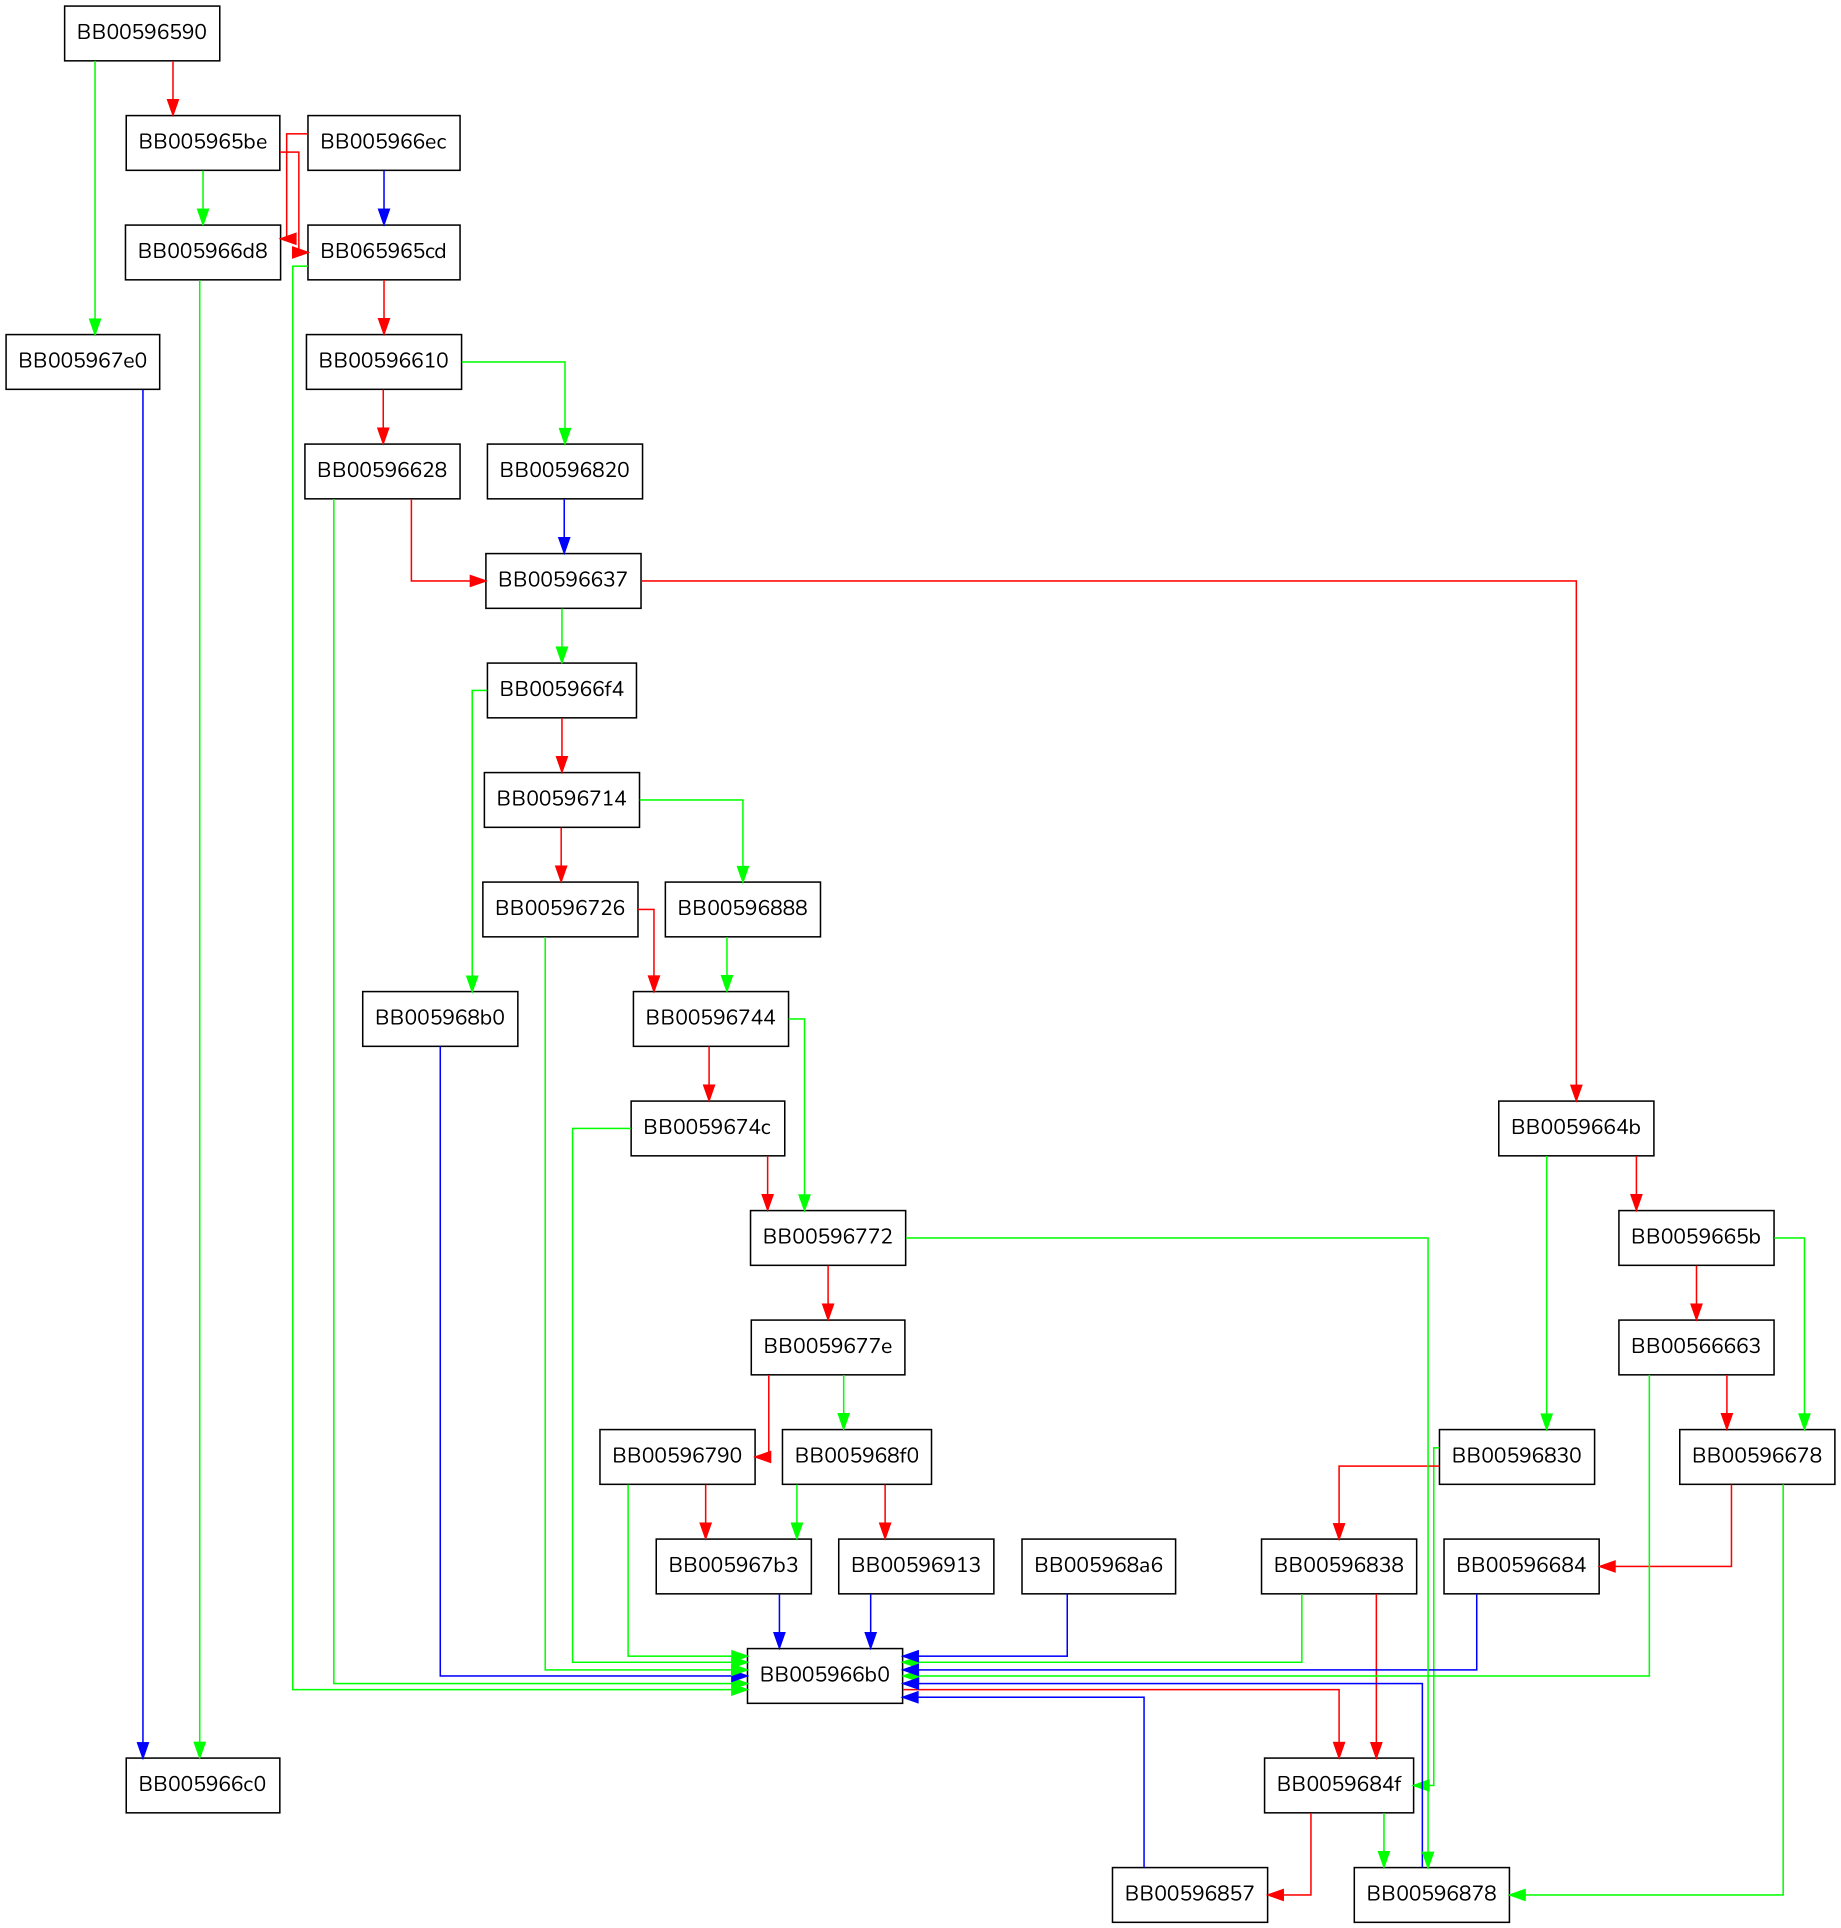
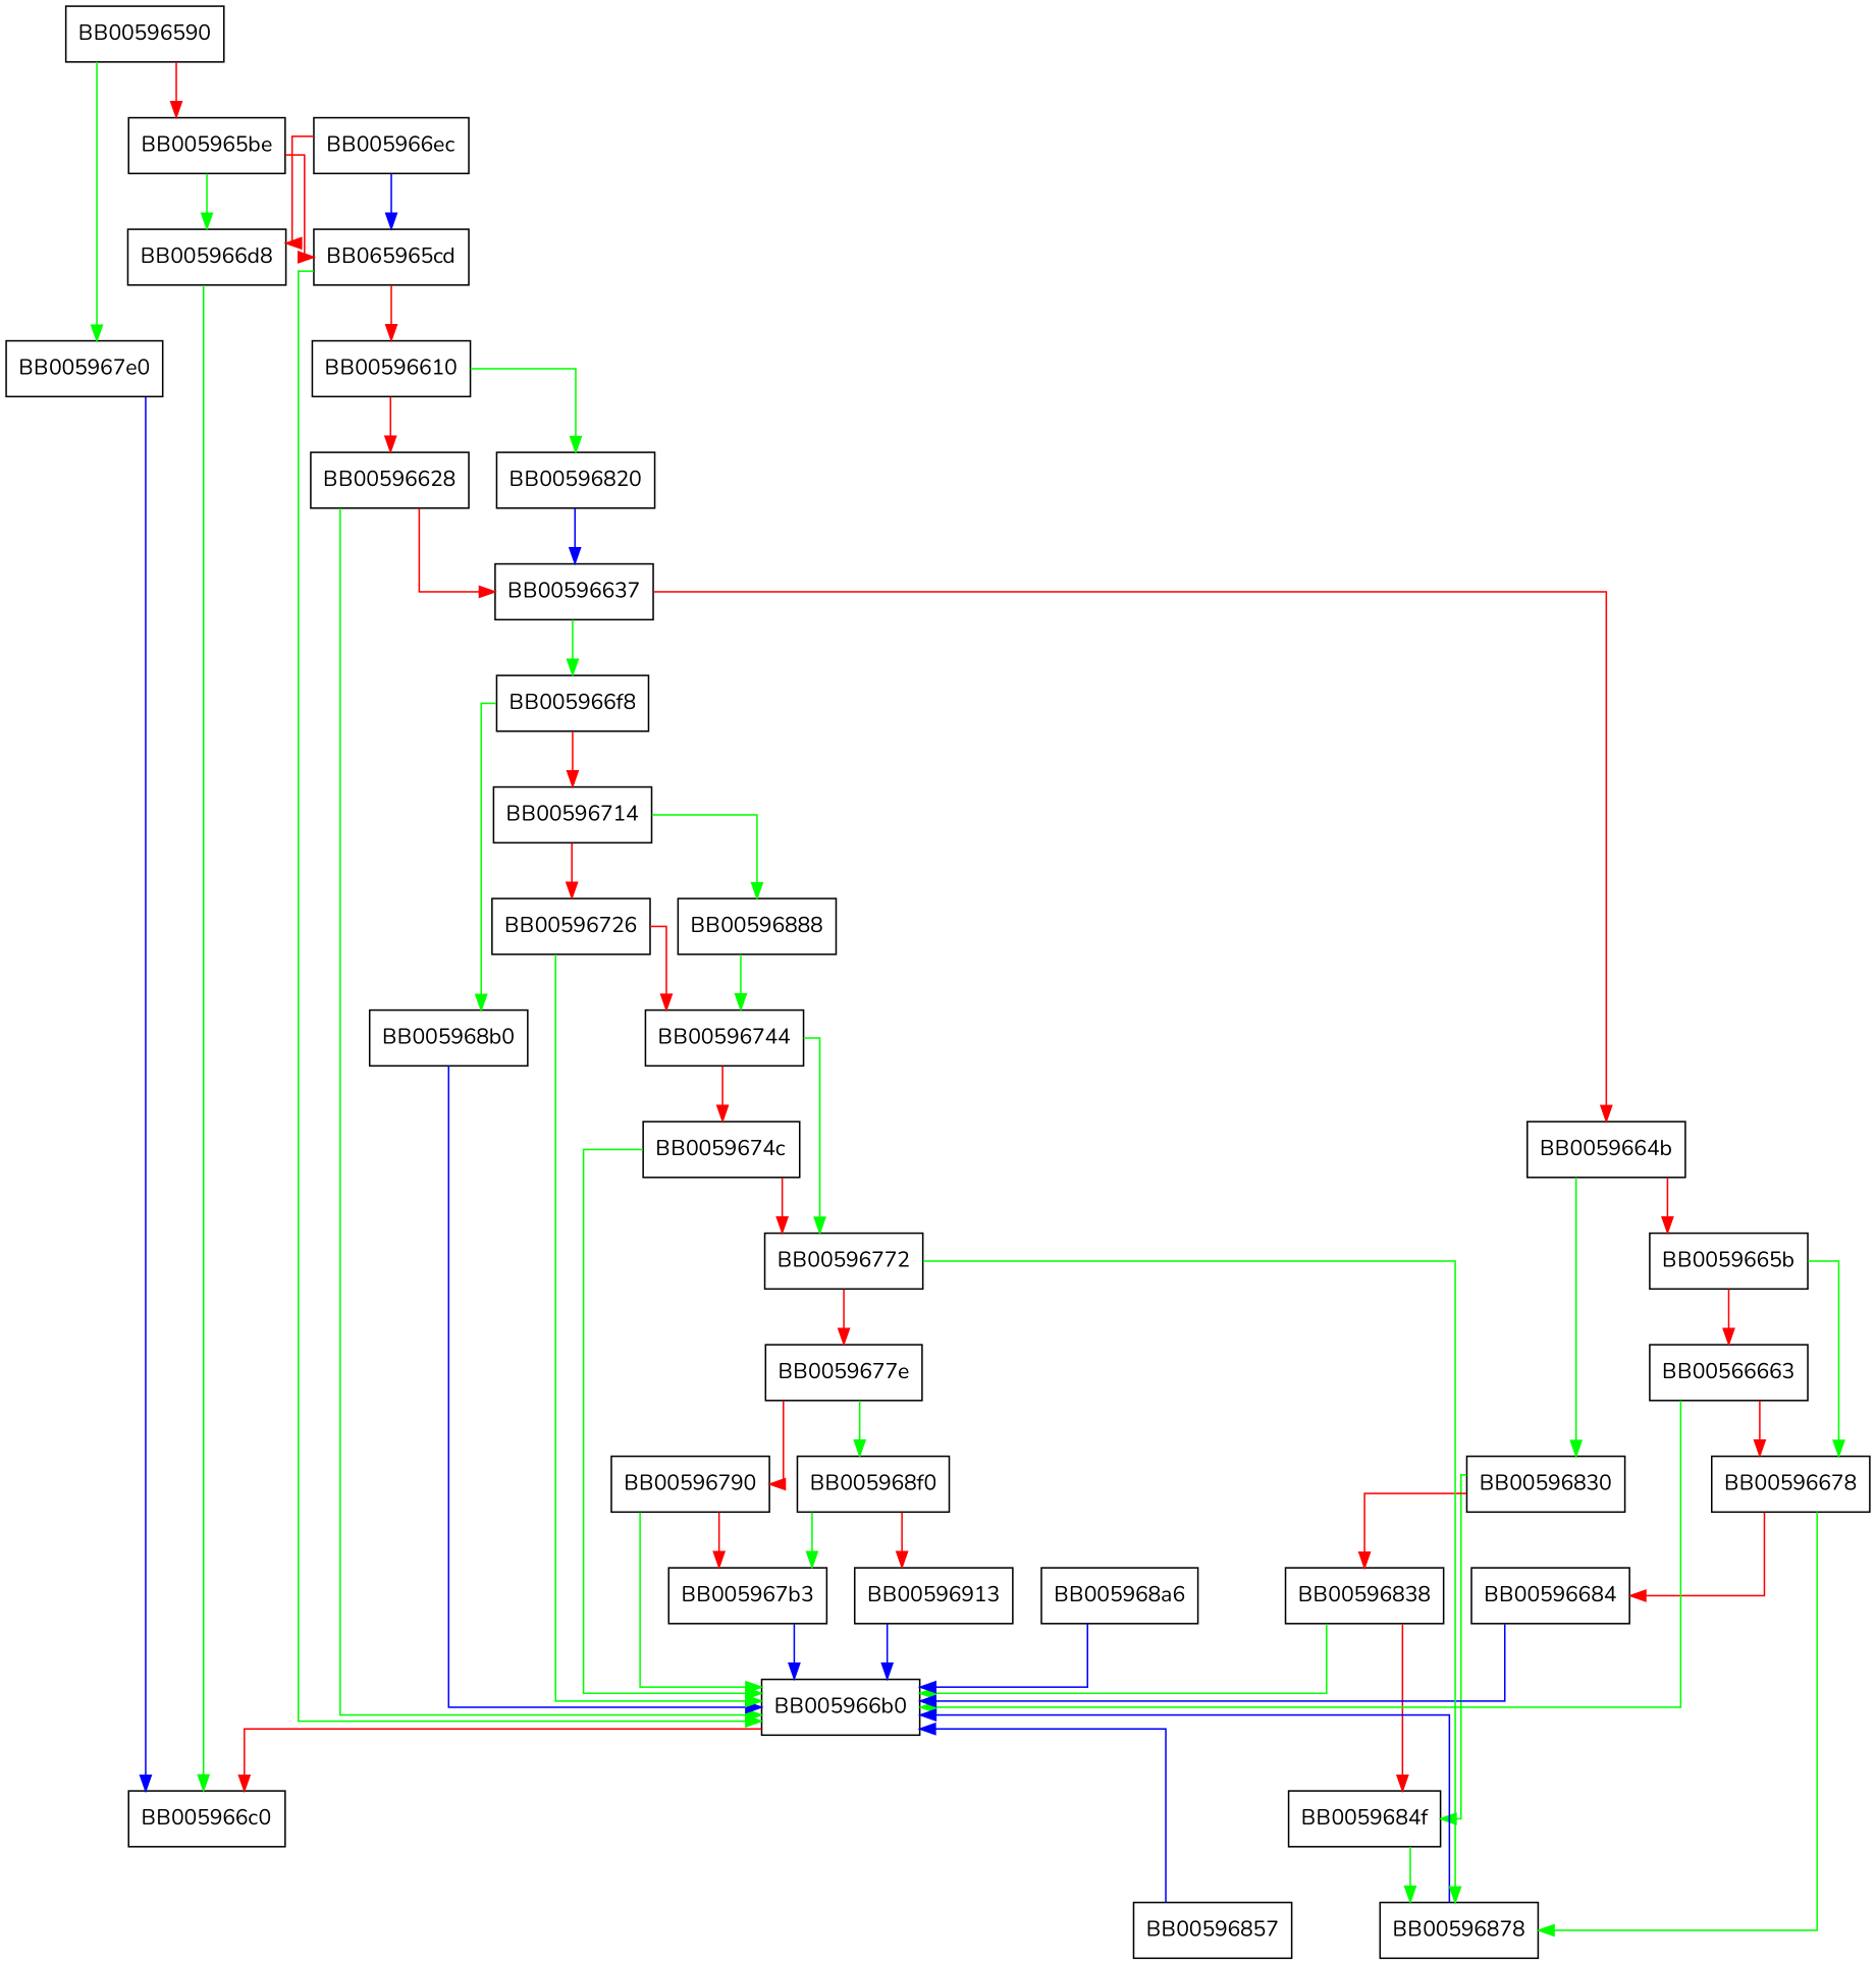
  digraph {
    fontname=Nunito
    splines=ortho
    node [fontname=Nunito shape=box]
    edge [color=green fontname=Nunito]
    BB00596590
    BB005967e0
    BB005965be
    BB005966c0
    BB005966d8
    n6 [label=BB065965cd]
    BB005966b0
    BB00596610
    BB005966ec
    BB00596820
    BB00596628
    BB00596637
-   BB005966f8 [label=BB005966f4]
+   BB005966f8
    BB0059664b
    BB005968b0
    BB00596714
    BB00596830
    BB0059665b
    BB00596888
    BB00596726
    BB0059684f
    BB00596838
    BB00596678
    n24 [label=BB00566663]
    BB00596878
    BB00596857
    BB00596684
    BB00596744
    BB00596772
    BB0059674c
    BB005968a6
    BB0059677e
    BB005968f0
    BB00596790
    BB005967b3
    BB00596913
    BB00596590 -> BB005967e0
    BB00596590 -> BB005965be [color=red]
    BB005967e0 -> BB005966c0 [color=blue]
    BB005965be -> BB005966d8
    BB005965be -> n6 [color=red]
    BB005966d8 -> BB005966c0
    n6 -> BB005966b0
    n6 -> BB00596610 [color=red]
-   BB005966b0 -> BB0059684f [color=red]
+   BB005966b0 -> BB005966c0 [color=red]
    BB00596610 -> BB00596820
    BB00596610 -> BB00596628 [color=red]
    BB005966ec -> BB005966d8 [color=red]
    BB005966ec -> n6 [color=blue]
    BB00596820 -> BB00596637 [color=blue]
    BB00596628 -> BB005966b0
    BB00596628 -> BB00596637 [color=red]
    BB00596637 -> BB005966f8
    BB00596637 -> BB0059664b [color=red]
    BB005966f8 -> BB005968b0
    BB005966f8 -> BB00596714 [color=red]
    BB0059664b -> BB00596830
    BB0059664b -> BB0059665b [color=red]
    BB005968b0 -> BB005966b0 [color=blue]
    BB00596714 -> BB00596888
    BB00596714 -> BB00596726 [color=red]
    BB00596830 -> BB0059684f
    BB00596830 -> BB00596838 [color=red]
    BB0059665b -> BB00596678
    BB0059665b -> n24 [color=red]
    BB00596888 -> BB00596744
    BB00596726 -> BB005966b0
    BB00596726 -> BB00596744 [color=red]
    BB0059684f -> BB00596878
-   BB0059684f -> BB00596857 [color=red]
    BB00596838 -> BB005966b0
    BB00596838 -> BB0059684f [color=red]
    BB00596678 -> BB00596878
    BB00596678 -> BB00596684 [color=red]
    n24 -> BB005966b0
    n24 -> BB00596678 [color=red]
    BB00596878 -> BB005966b0 [color=blue]
    BB00596857 -> BB005966b0 [color=blue]
    BB00596684 -> BB005966b0 [color=blue]
    BB00596744 -> BB00596772
    BB00596744 -> BB0059674c [color=red]
    BB00596772 -> BB00596878
    BB00596772 -> BB0059677e [color=red]
    BB0059674c -> BB005966b0
    BB0059674c -> BB00596772 [color=red]
    BB005968a6 -> BB005966b0 [color=blue]
    BB0059677e -> BB005968f0
    BB0059677e -> BB00596790 [color=red]
    BB005968f0 -> BB005967b3
    BB005968f0 -> BB00596913 [color=red]
    BB00596790 -> BB005966b0
    BB00596790 -> BB005967b3 [color=red]
    BB005967b3 -> BB005966b0 [color=blue]
    BB00596913 -> BB005966b0 [color=blue]
  }
